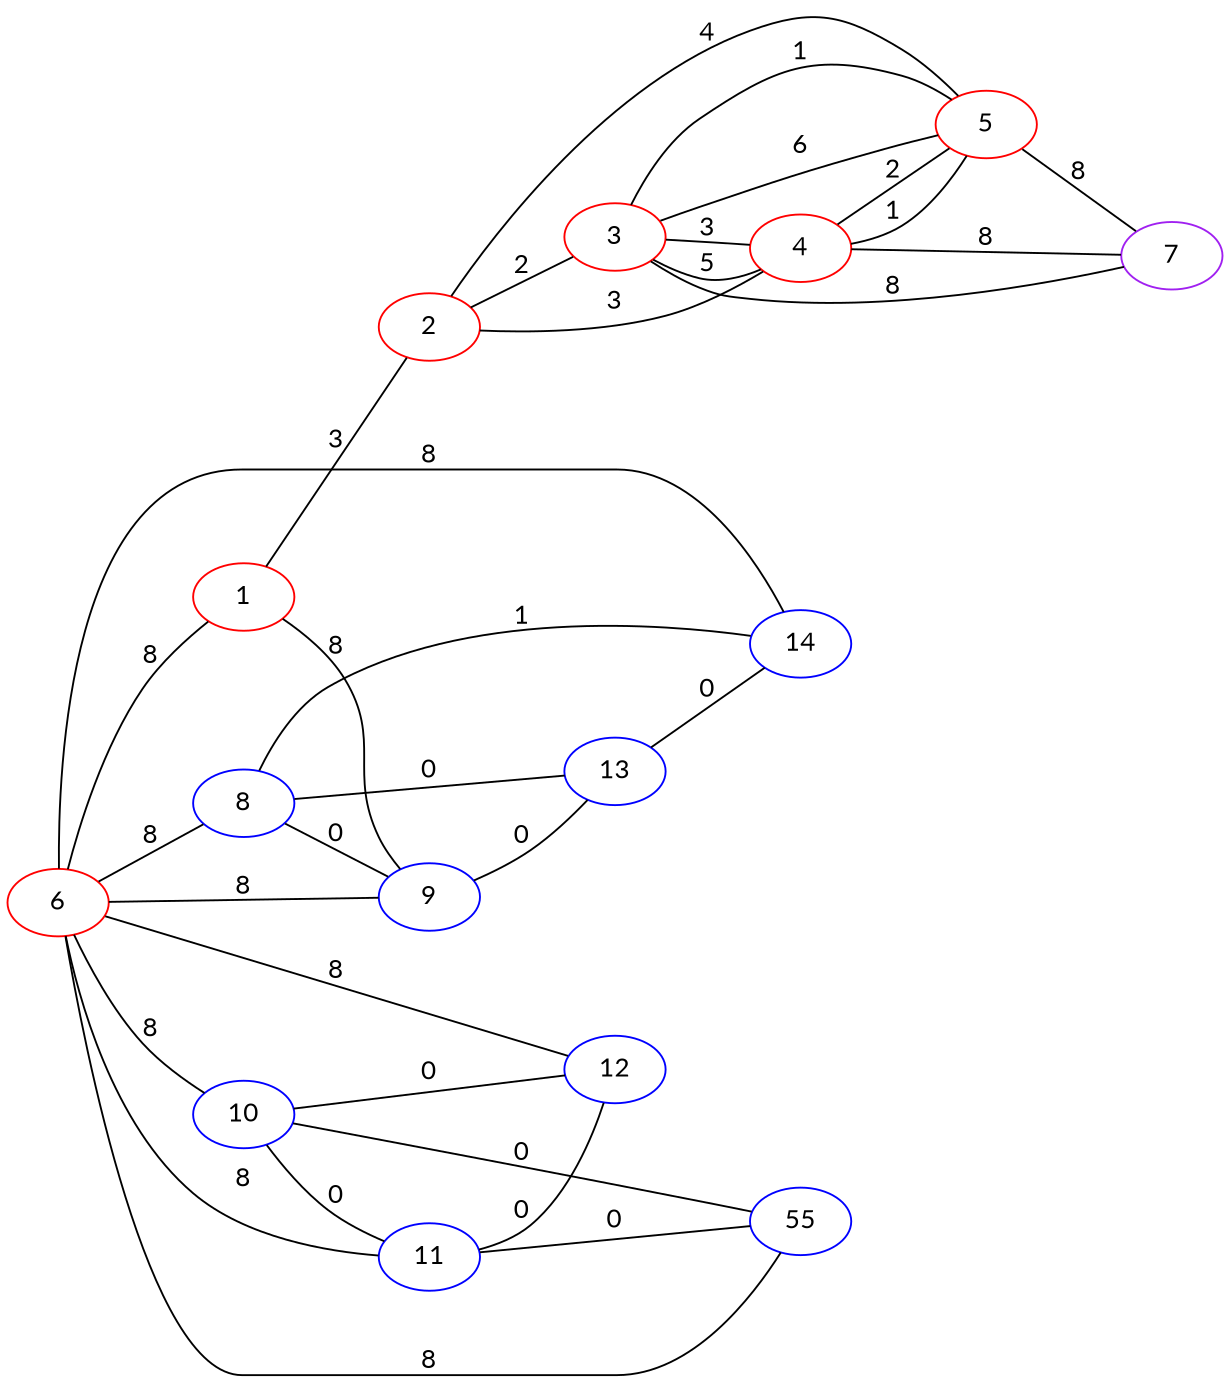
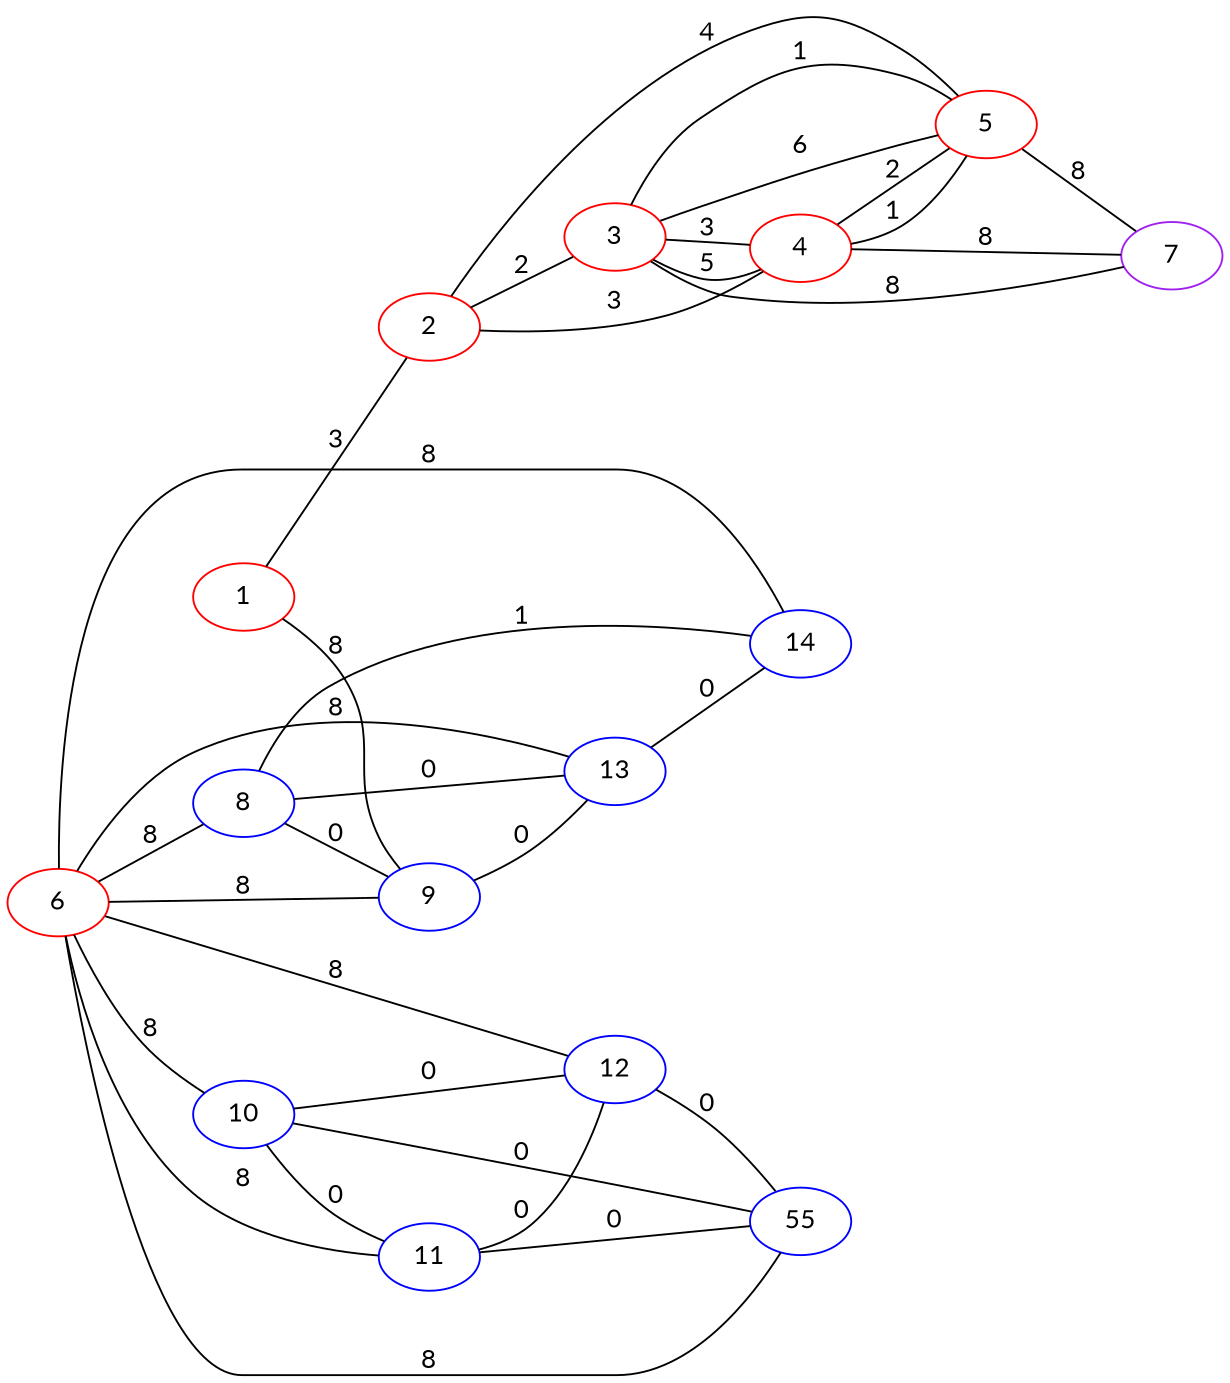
  graph {
    fontname=Lato
    rankdir=LR
    node [color=blue fontname=Lato weight=3]
    edge [fontname=Lato]
    1 [color=red weight=1]
    2 [color=red weight=1]
    9
    3 [color=red weight=1]
    4 [color=red weight=1]
    5 [color=red weight=1]
    8
    13
    14
    7 [color=purple weight=4]
    6 [color=red weight=1]
    10
    11
    12
    n15 [label=55]
    1 -- 2 [label=3]
    1 -- 9 [label=8]
    2 -- 3 [label=2]
    2 -- 4 [label=3]
    2 -- 5 [label=4]
    9 -- 13 [label=0]
    3 -- 4 [label=3]
    3 -- 4 [label=5]
    3 -- 5 [label=1]
    3 -- 5 [label=6]
    3 -- 7 [label=8]
    4 -- 5 [label=2]
    4 -- 5 [label=1]
    4 -- 7 [label=8]
    5 -- 7 [label=8]
    8 -- 9 [label=0]
    8 -- 13 [label=0]
    8 -- 14 [label=1]
    13 -- 14 [label=0]
    6 -- 9 [label=8]
    6 -- 8 [label=8]
-   6 -- 1 [label=8]
+   6 -- 13 [label=8]
    6 -- 14 [label=8]
    6 -- 10 [label=8]
    6 -- 11 [label=8]
    6 -- 12 [label=8]
    6 -- n15 [label=8]
    10 -- 11 [label=0]
    10 -- 12 [label=0]
    10 -- n15 [label=0]
    11 -- 12 [label=0]
    11 -- n15 [label=0]
+   12 -- n15 [label=0]
  }
